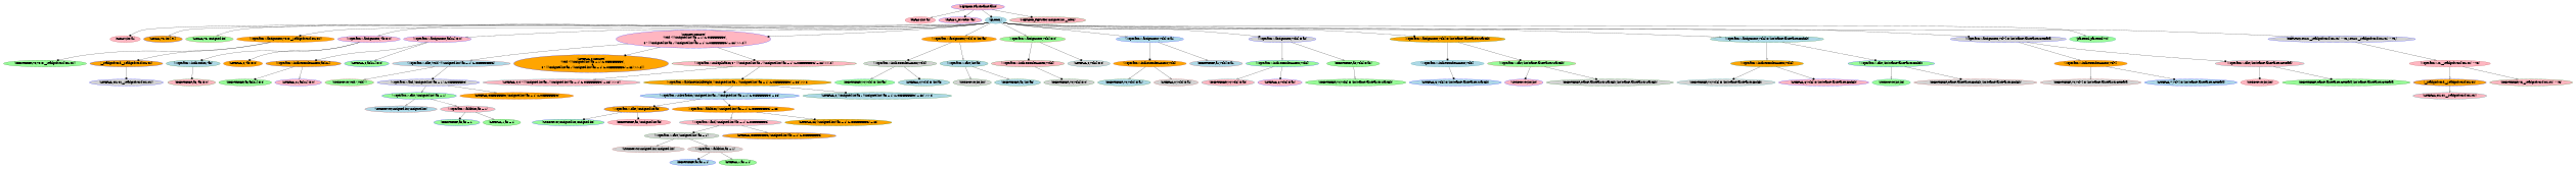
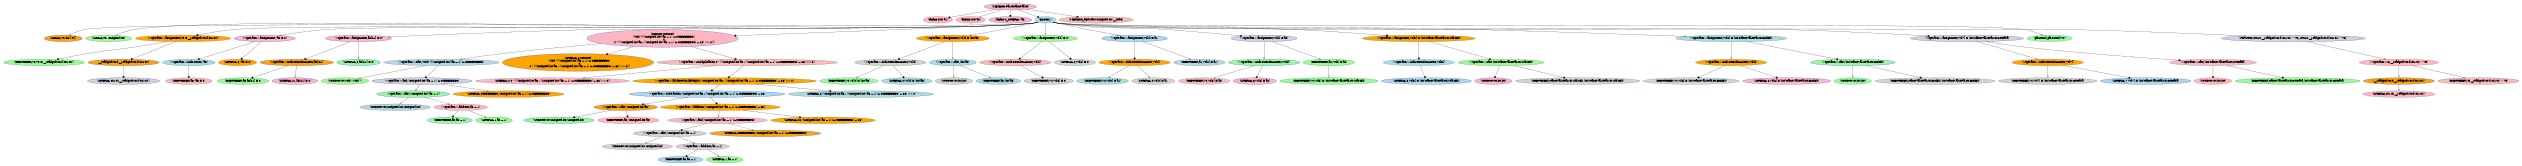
  digraph {
    node [color=blue fillcolor=lightpink style=filled]
    edge [arrowhead=box]
    n1 [label="(METHOD,ParseNameValue)"]
    n2 [color=brown label="(PARAM,int a1)"]
    n3 [color=brown label="(PARAM,int a2)"]
-   n4 [label="(PARAM,_DWORD *a3)"]
+   n4 [label="(PARAM,_LITERAL *a3)"]
    n5 [color=teal fillcolor=lightblue label="(BLOCK,,)"]
    n6 [color=darkgreen label="(METHOD_RETURN,unsigned int __cdecl)"]
    n7 [fillcolor=orange label="(LOCAL,v4: int [ 9 ])"]
    n8 [color=brown fillcolor=palegreen label="(LOCAL,v5: unsigned int)"]
    n9 [color=brown fillcolor=orange label="(<operator>.assignment,v5 = __readgsdword(0x14u))"]
    n10 [label="(<operator>.assignment,*a3 = 0)"]
    n11 [label="(<operator>.assignment,a3[21] = 0)"]
    n12 [label="(memset,memset(\n    (void *)((unsigned int)(a3 + 1) & 0xFFFFFFFC),\n    0,\n    4 * (((unsigned int)a3 - ((unsigned int)(a3 + 1) & 0xFFFFFFFC) + 88) >> 2)))"]
    n13 [color=brown fillcolor=orange label="(<operator>.assignment,v4[4] = (int)a3)"]
    n14 [color=brown fillcolor=palegreen label="(<operator>.assignment,v4[8] = 0)"]
    n15 [fillcolor=lightblue label="(<operator>.assignment,v4[0] = a1)"]
    n16 [fillcolor=lightgrey label="(<operator>.assignment,v4[3] = a2)"]
    n17 [color=darkgreen fillcolor=orange label="(<operator>.assignment,v4[5] = (int)NameValueParserStartElt)"]
    n18 [color=darkgreen fillcolor=lightblue label="(<operator>.assignment,v4[6] = (int)NameValueParserEndElt)"]
    n19 [fillcolor=lightgrey label="(<operator>.assignment,v4[7] = (int)NameValueParserGetData)"]
    n20 [color=teal fillcolor=palegreen label="(parsexml,parsexml(v4))"]
    n21 [fillcolor=lightgrey label="(RETURN,return __readgsdword(0x14u) ^ v5;,return __readgsdword(0x14u) ^ v5;)"]
    n22 [color=darkgreen fillcolor=palegreen label="(IDENTIFIER,v5,v5 = __readgsdword(0x14u))"]
    n23 [fillcolor=orange label="(__readgsdword,__readgsdword(0x14u))"]
    n24 [color=darkgreen fillcolor=lightblue label="(<operator>.indirection,*a3)"]
    n25 [color=brown fillcolor=orange label="(LITERAL,0,*a3 = 0)"]
    n26 [fillcolor=orange label="(<operator>.indirectIndexAccess,a3[21])"]
    n27 [fillcolor=palegreen label="(LITERAL,0,a3[21] = 0)"]
    n28 [color=brown fillcolor=lightblue label="(<operator>.cast,(void *)((unsigned int)(a3 + 1) & 0xFFFFFFFC))"]
    n29 [fillcolor=orange label="(LITERAL,0,memset(\n    (void *)((unsigned int)(a3 + 1) & 0xFFFFFFFC),\n    0,\n    4 * (((unsigned int)a3 - ((unsigned int)(a3 + 1) & 0xFFFFFFFC) + 88) >> 2)))"]
    n30 [color=darkgreen label="(<operator>.multiplication,4 * (((unsigned int)a3 - ((unsigned int)(a3 + 1) & 0xFFFFFFFC) + 88) >> 2))"]
    n31 [color=darkgreen fillcolor=lightgrey label="(<operator>.indirectIndexAccess,v4[4])"]
    n32 [color=darkgreen fillcolor=lightblue label="(<operator>.cast,(int)a3)"]
    n33 [color=darkgreen label="(<operator>.indirectIndexAccess,v4[8])"]
    n34 [color=teal fillcolor=lightgrey label="(LITERAL,0,v4[8] = 0)"]
    n35 [color=brown fillcolor=orange label="(<operator>.indirectIndexAccess,v4[0])"]
    n36 [color=brown fillcolor=lightblue label="(IDENTIFIER,a1,v4[0] = a1)"]
    n37 [fillcolor=palegreen label="(<operator>.indirectIndexAccess,v4[3])"]
    n38 [color=darkgreen fillcolor=palegreen label="(IDENTIFIER,a2,v4[3] = a2)"]
    n39 [color=teal fillcolor=lightblue label="(<operator>.indirectIndexAccess,v4[5])"]
    n40 [color=brown fillcolor=palegreen label="(<operator>.cast,(int)NameValueParserStartElt)"]
    n41 [color=teal fillcolor=orange label="(<operator>.indirectIndexAccess,v4[6])"]
    n42 [fillcolor=palegreen label="(<operator>.cast,(int)NameValueParserEndElt)"]
    n43 [color=brown fillcolor=orange label="(<operator>.indirectIndexAccess,v4[7])"]
    n44 [color=teal label="(<operator>.cast,(int)NameValueParserGetData)"]
    n45 [color=brown label="(<operator>.or,__readgsdword(0x14u) ^ v5)"]
    n46 [fillcolor=lightgrey label="(LITERAL,0x14u,__readgsdword(0x14u))"]
    n47 [color=darkgreen label="(IDENTIFIER,a3,*a3 = 0)"]
    n48 [color=darkgreen fillcolor=palegreen label="(IDENTIFIER,a3,a3[21] = 0)"]
    n49 [label="(LITERAL,21,a3[21] = 0)"]
    n50 [color=brown fillcolor=palegreen label="(UNKNOWN,void *,void *)"]
    n51 [fillcolor=lightgrey label="(<operator>.and,(unsigned int)(a3 + 1) & 0xFFFFFFFC)"]
    n52 [color=teal label="(LITERAL,4,4 * (((unsigned int)a3 - ((unsigned int)(a3 + 1) & 0xFFFFFFFC) + 88) >> 2))"]
    n53 [color=darkgreen fillcolor=orange label="(<operator>.arithmeticShiftRight,((unsigned int)a3 - ((unsigned int)(a3 + 1) & 0xFFFFFFFC) + 88) >> 2)"]
    n54 [fillcolor=palegreen label="(<operator>.cast,(unsigned int)(a3 + 1))"]
    n55 [color=brown fillcolor=orange label="(LITERAL,0xFFFFFFFC,(unsigned int)(a3 + 1) & 0xFFFFFFFC)"]
    n56 [color=brown fillcolor=lightblue label="(UNKNOWN,unsigned int,unsigned int)"]
    n57 [color=teal label="(<operator>.addition,a3 + 1)"]
    n58 [fillcolor=palegreen label="(IDENTIFIER,a3,a3 + 1)"]
    n59 [color=darkgreen fillcolor=palegreen label="(LITERAL,1,a3 + 1)"]
    n60 [fillcolor=lightblue label="(<operator>.subtraction,(unsigned int)a3 - ((unsigned int)(a3 + 1) & 0xFFFFFFFC) + 88)"]
    n61 [color=darkgreen fillcolor=lightblue label="(LITERAL,2,((unsigned int)a3 - ((unsigned int)(a3 + 1) & 0xFFFFFFFC) + 88) >> 2)"]
    n62 [fillcolor=orange label="(<operator>.cast,(unsigned int)a3)"]
    n63 [color=brown fillcolor=orange label="(<operator>.addition,((unsigned int)(a3 + 1) & 0xFFFFFFFC) + 88)"]
    n64 [fillcolor=palegreen label="(UNKNOWN,unsigned int,unsigned int)"]
    n65 [color=brown label="(IDENTIFIER,a3,(unsigned int)a3)"]
    n66 [color=teal label="(<operator>.and,(unsigned int)(a3 + 1) & 0xFFFFFFFC)"]
    n67 [color=darkgreen fillcolor=orange label="(LITERAL,88,((unsigned int)(a3 + 1) & 0xFFFFFFFC) + 88)"]
    n68 [color=darkgreen fillcolor=lightgrey label="(<operator>.cast,(unsigned int)(a3 + 1))"]
    n69 [fillcolor=orange label="(LITERAL,0xFFFFFFFC,(unsigned int)(a3 + 1) & 0xFFFFFFFC)"]
    n70 [color=brown fillcolor=lightgrey label="(UNKNOWN,unsigned int,unsigned int)"]
    n71 [color=brown fillcolor=lightgrey label="(<operator>.addition,a3 + 1)"]
    n72 [fillcolor=lightblue label="(IDENTIFIER,a3,a3 + 1)"]
    n73 [color=darkgreen fillcolor=palegreen label="(LITERAL,1,a3 + 1)"]
    n74 [color=teal fillcolor=palegreen label="(IDENTIFIER,v4,v4[4] = (int)a3)"]
    n75 [color=darkgreen fillcolor=lightblue label="(LITERAL,4,v4[4] = (int)a3)"]
    n76 [color=darkgreen fillcolor=lightgrey label="(UNKNOWN,int,int)"]
    n77 [color=darkgreen fillcolor=lightblue label="(IDENTIFIER,a3,(int)a3)"]
    n78 [color=darkgreen fillcolor=lightgrey label="(IDENTIFIER,v4,v4[8] = 0)"]
    n79 [color=darkgreen fillcolor=lightblue label="(IDENTIFIER,v4,v4[0] = a1)"]
    n80 [color=brown fillcolor=lightgrey label="(LITERAL,0,v4[0] = a1)"]
    n81 [color=teal label="(IDENTIFIER,v4,v4[3] = a2)"]
    n82 [label="(LITERAL,3,v4[3] = a2)"]
    n83 [color=darkgreen fillcolor=palegreen label="(IDENTIFIER,v4,v4[5] = (int)NameValueParserStartElt)"]
    n84 [fillcolor=lightblue label="(LITERAL,5,v4[5] = (int)NameValueParserStartElt)"]
    n85 [label="(UNKNOWN,int,int)"]
    n86 [color=darkgreen fillcolor=lightgrey label="(IDENTIFIER,NameValueParserStartElt,(int)NameValueParserStartElt)"]
    n87 [color=teal fillcolor=lightgrey label="(IDENTIFIER,v4,v4[6] = (int)NameValueParserEndElt)"]
    n88 [label="(LITERAL,6,v4[6] = (int)NameValueParserEndElt)"]
    n89 [color=teal fillcolor=palegreen label="(UNKNOWN,int,int)"]
    n90 [color=brown fillcolor=lightgrey label="(IDENTIFIER,NameValueParserEndElt,(int)NameValueParserEndElt)"]
    n91 [color=brown fillcolor=lightgrey label="(IDENTIFIER,v4,v4[7] = (int)NameValueParserGetData)"]
    n92 [fillcolor=lightblue label="(LITERAL,7,v4[7] = (int)NameValueParserGetData)"]
    n93 [color=brown label="(UNKNOWN,int,int)"]
    n94 [color=darkgreen fillcolor=palegreen label="(IDENTIFIER,NameValueParserGetData,(int)NameValueParserGetData)"]
    n95 [fillcolor=orange label="(__readgsdword,__readgsdword(0x14u))"]
    n96 [color=darkgreen label="(IDENTIFIER,v5,__readgsdword(0x14u) ^ v5)"]
    n97 [color=teal label="(LITERAL,0x14u,__readgsdword(0x14u))"]
-   n5 -> n2
+   n1 -> n2
    n1 -> n3 [arrowhead=onormal]
    n1 -> n4
    n1 -> n5
    n1 -> n6
    n5 -> n7 [arrowhead=onormal]
    n5 -> n8 [arrowhead=onormal]
    n5 -> n9
    n5 -> n10 [arrowhead=onormal]
    n5 -> n11 [arrowhead=onormal]
    n5 -> n12
    n5 -> n13 [arrowhead=onormal]
    n5 -> n14 [arrowhead=onormal]
    n5 -> n15 [arrowhead=onormal]
    n5 -> n16
    n5 -> n17
    n5 -> n18 [arrowhead=onormal]
    n5 -> n19
    n5 -> n20 [arrowhead=onormal]
    n5 -> n21 [arrowhead=onormal]
    n9 -> n22
    n9 -> n23
    n10 -> n24
    n10 -> n25
    n11 -> n26
    n11 -> n27 [arrowhead=onormal]
    n12 -> n28 [arrowhead=onormal]
    n12 -> n29
    n12 -> n30
    n13 -> n31
    n13 -> n32 [arrowhead=onormal]
    n14 -> n33
    n14 -> n34
    n15 -> n35
    n15 -> n36 [arrowhead=onormal]
    n16 -> n37 [arrowhead=onormal]
    n16 -> n38 [arrowhead=onormal]
    n17 -> n39
    n17 -> n40
    n18 -> n41 [arrowhead=onormal]
    n18 -> n42
    n19 -> n43 [arrowhead=onormal]
    n19 -> n44
    n21 -> n45 [arrowhead=onormal]
    n23 -> n46
    n24 -> n47
    n26 -> n48
    n26 -> n49 [arrowhead=onormal]
    n28 -> n50 [arrowhead=onormal]
    n28 -> n51
    n30 -> n52 [arrowhead=onormal]
    n30 -> n53
    n31 -> n74 [arrowhead=onormal]
    n31 -> n75
    n32 -> n76 [arrowhead=onormal]
    n32 -> n77 [arrowhead=onormal]
    n33 -> n78
    n35 -> n79 [arrowhead=onormal]
    n35 -> n80 [arrowhead=onormal]
    n37 -> n81 [arrowhead=onormal]
    n37 -> n82
    n38 -> n83 [arrowhead=onormal]
    n39 -> n84
    n40 -> n85
    n40 -> n86
    n41 -> n87
    n41 -> n88
    n42 -> n89 [arrowhead=onormal]
    n42 -> n90
    n43 -> n91 [arrowhead=onormal]
    n43 -> n92
    n44 -> n93
    n44 -> n94
    n45 -> n95 [arrowhead=onormal]
    n45 -> n96 [arrowhead=onormal]
    n51 -> n54 [arrowhead=onormal]
    n51 -> n55 [arrowhead=onormal]
    n53 -> n60
    n53 -> n61
    n54 -> n56 [arrowhead=onormal]
    n54 -> n57 [arrowhead=onormal]
    n57 -> n58
    n57 -> n59 [arrowhead=onormal]
    n60 -> n62
    n60 -> n63
    n62 -> n64
    n62 -> n65
    n63 -> n66 [arrowhead=onormal]
    n63 -> n67
    n66 -> n68
    n66 -> n69 [arrowhead=onormal]
    n68 -> n70 [arrowhead=onormal]
    n68 -> n71 [arrowhead=onormal]
    n71 -> n72
    n71 -> n73 [arrowhead=onormal]
    n95 -> n97 [arrowhead=onormal]
  }
